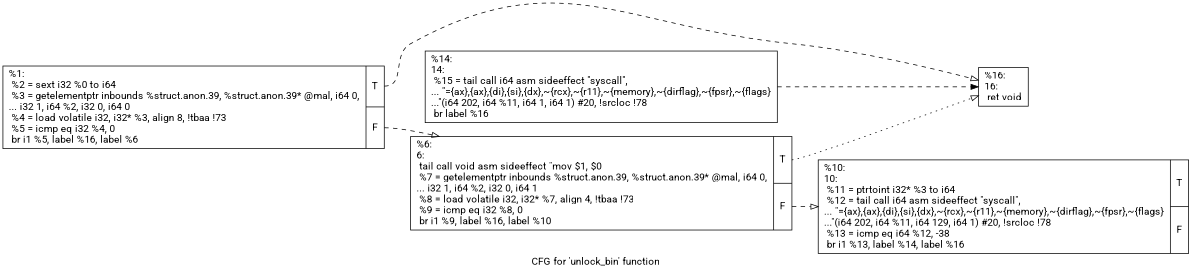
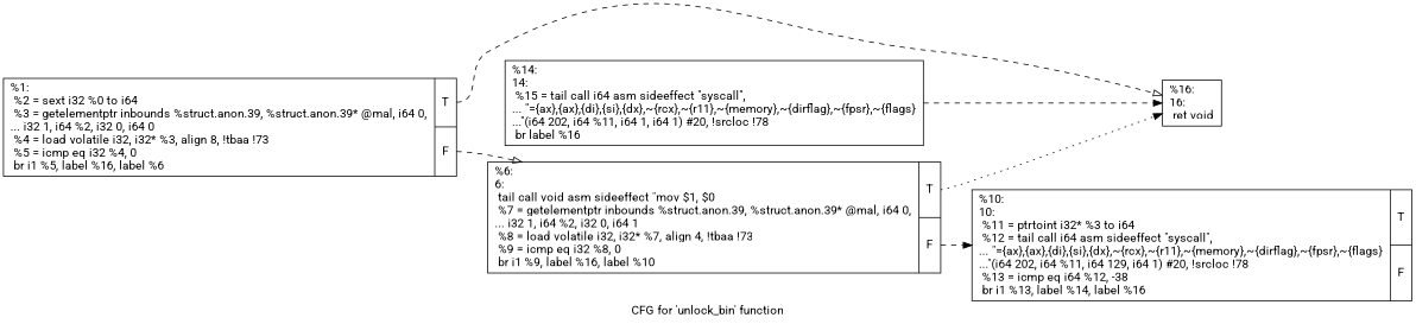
  digraph {
    fontname=Roboto
    label="CFG for 'unlock_bin' function"
    rankdir=LR
    node [fontname=Roboto shape=record]
    edge [arrowhead=onormal fontname=Roboto style=dashed tailport=s0]
    n1 [label="{%1:\l  %2 = sext i32 %0 to i64\l  %3 = getelementptr inbounds %struct.anon.39, %struct.anon.39* @mal, i64 0,\l... i32 1, i64 %2, i32 0, i64 0\l  %4 = load volatile i32, i32* %3, align 8, !tbaa !73\l  %5 = icmp eq i32 %4, 0\l  br i1 %5, label %16, label %6\l|{<s0>T|<s1>F}}"]
    n2 [label="{%16:\l16:                                               \l  ret void\l}"]
    n3 [label="{%6:\l6:                                                \l  tail call void asm sideeffect \"mov $1, $0 \l  %7 = getelementptr inbounds %struct.anon.39, %struct.anon.39* @mal, i64 0,\l... i32 1, i64 %2, i32 0, i64 1\l  %8 = load volatile i32, i32* %7, align 4, !tbaa !73\l  %9 = icmp eq i32 %8, 0\l  br i1 %9, label %16, label %10\l|{<s0>T|<s1>F}}"]
    n4 [label="{%10:\l10:                                               \l  %11 = ptrtoint i32* %3 to i64\l  %12 = tail call i64 asm sideeffect \"syscall\",\l... \"=\{ax\},\{ax\},\{di\},\{si\},\{dx\},~\{rcx\},~\{r11\},~\{memory\},~\{dirflag\},~\{fpsr\},~\{flags\}\l...\"(i64 202, i64 %11, i64 129, i64 1) #20, !srcloc !78\l  %13 = icmp eq i64 %12, -38\l  br i1 %13, label %14, label %16\l|{<s0>T|<s1>F}}"]
    n5 [label="{%14:\l14:                                               \l  %15 = tail call i64 asm sideeffect \"syscall\",\l... \"=\{ax\},\{ax\},\{di\},\{si\},\{dx\},~\{rcx\},~\{r11\},~\{memory\},~\{dirflag\},~\{fpsr\},~\{flags\}\l...\"(i64 202, i64 %11, i64 1, i64 1) #20, !srcloc !78\l  br label %16\l}"]
    n1 -> n2
    n1 -> n3 [tailport=s1]
-   n3 -> n2 [style=dotted]
-   n3 -> n4 [tailport=s1]
+   n3 -> n2 [arrowhead=normal style=dotted]
+   n3 -> n4 [arrowhead=normal tailport=s1]
    n5 -> n2 [arrowhead=normal]
  }
